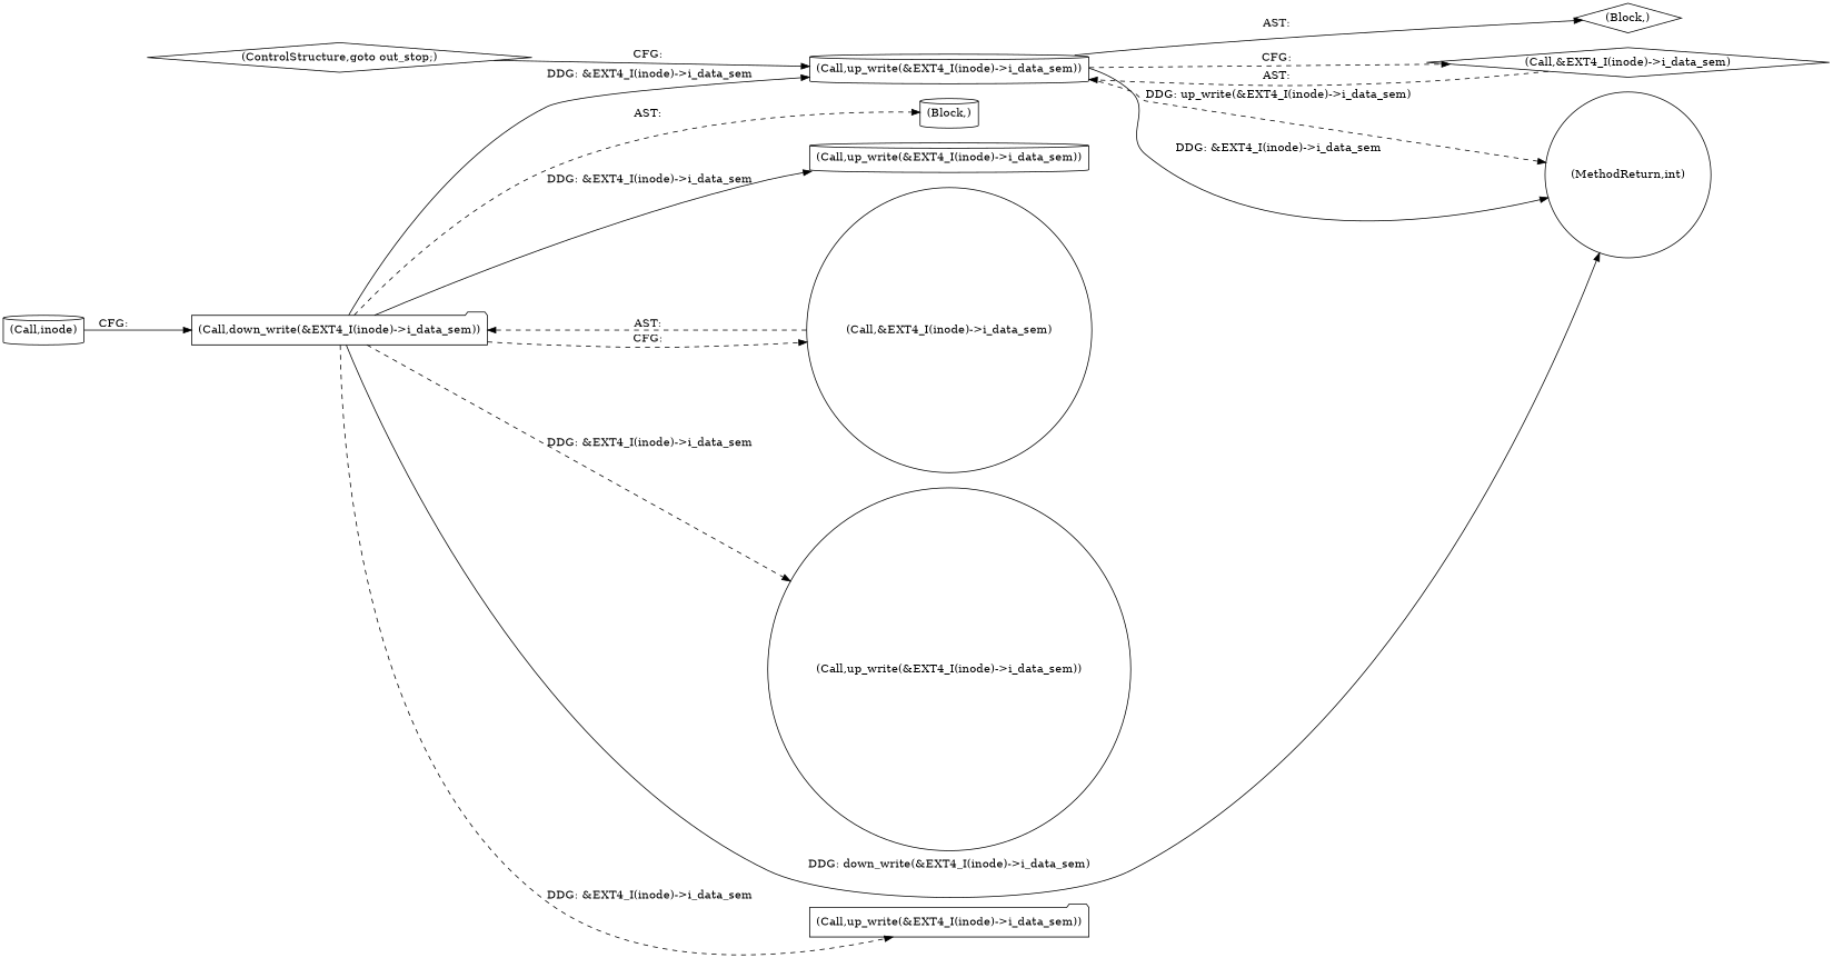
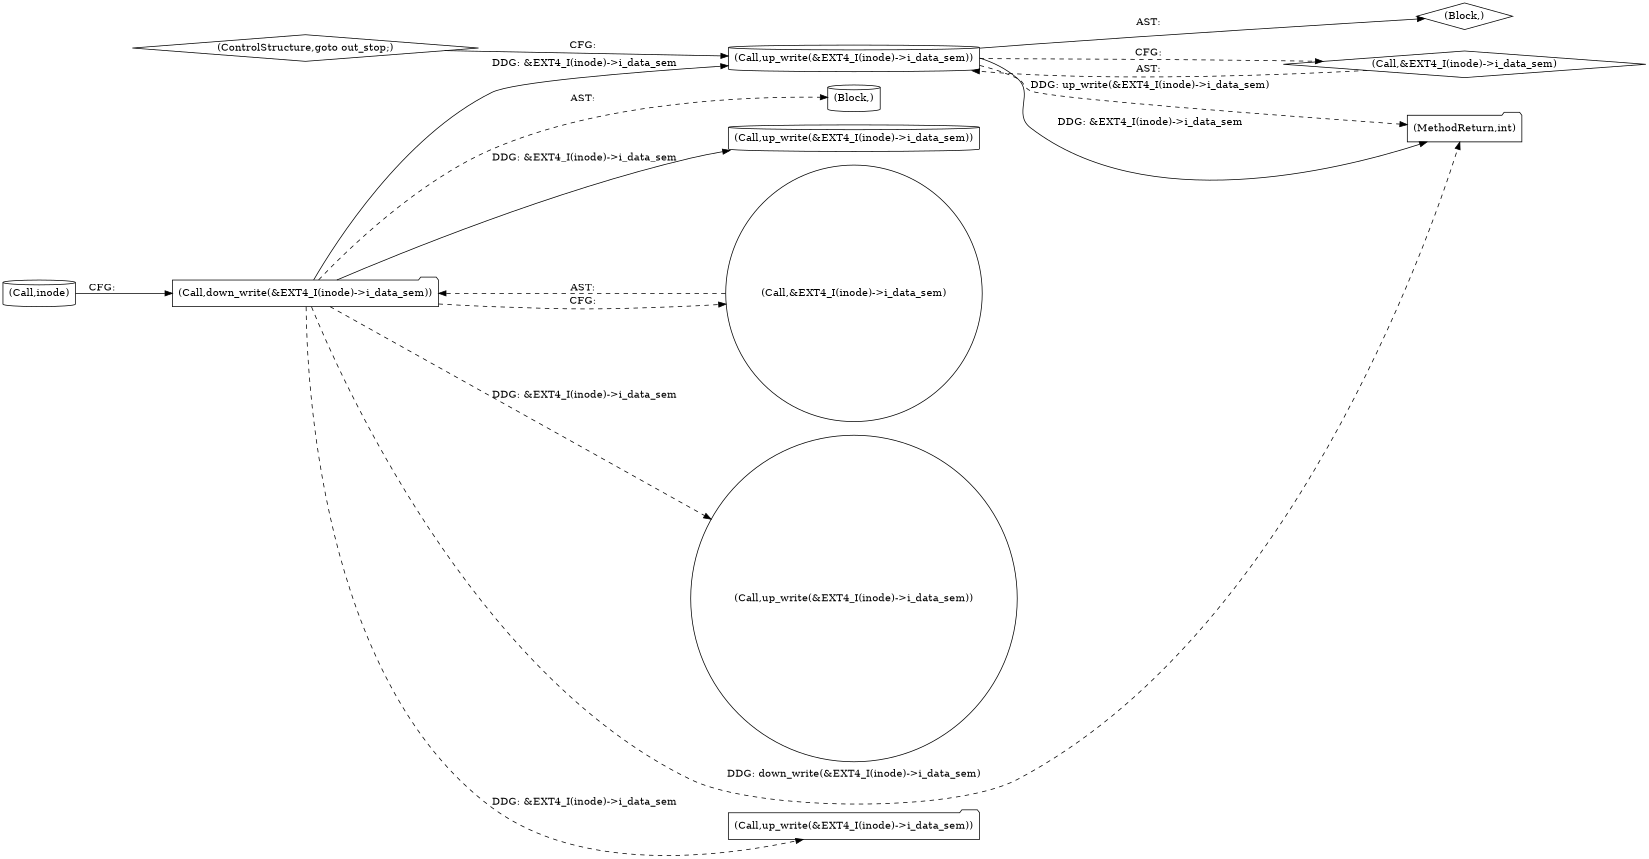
  digraph {
    rankdir=LR
    node [shape=cylinder]
    edge [style=dashed]
    n1 [label="(Call,up_write(&EXT4_I(inode)->i_data_sem))"]
-   n2 [label="(MethodReturn,int)" shape=circle]
+   n2 [label="(MethodReturn,int)" shape=folder]
    n3 [label="(Call,&EXT4_I(inode)->i_data_sem)" shape=diamond]
    n4 [label="(Block,)" shape=diamond]
    n5 [label="(Call,down_write(&EXT4_I(inode)->i_data_sem))" shape=folder]
    n6 [label="(Call,up_write(&EXT4_I(inode)->i_data_sem))" shape=folder]
    n7 [label="(Call,&EXT4_I(inode)->i_data_sem)" shape=circle]
    n8 [label="(Block,)"]
    n9 [label="(Call,up_write(&EXT4_I(inode)->i_data_sem))"]
    n10 [label="(Call,up_write(&EXT4_I(inode)->i_data_sem))" shape=circle]
    n11 [label="(ControlStructure,goto out_stop;)" shape=diamond]
    n12 [label="(Call,inode)"]
    n1 -> n2 [label="DDG: &EXT4_I(inode)->i_data_sem" style=solid]
    n1 -> n2 [label="DDG: up_write(&EXT4_I(inode)->i_data_sem)"]
    n1 -> n3 [label="CFG: "]
    n1 -> n4 [label="AST: " style=solid]
    n3 -> n1 [label="AST: "]
    n5 -> n1 [label="DDG: &EXT4_I(inode)->i_data_sem" style=solid]
-   n5 -> n2 [label="DDG: down_write(&EXT4_I(inode)->i_data_sem)" style=solid]
+   n5 -> n2 [label="DDG: down_write(&EXT4_I(inode)->i_data_sem)"]
    n5 -> n6 [label="DDG: &EXT4_I(inode)->i_data_sem"]
    n5 -> n7 [label="CFG: "]
    n5 -> n8 [label="AST: "]
    n5 -> n9 [label="DDG: &EXT4_I(inode)->i_data_sem" style=solid]
    n5 -> n10 [label="DDG: &EXT4_I(inode)->i_data_sem"]
    n7 -> n5 [label="AST: "]
    n11 -> n1 [label="CFG: " style=solid]
    n12 -> n5 [label="CFG: " style=solid]
  }
